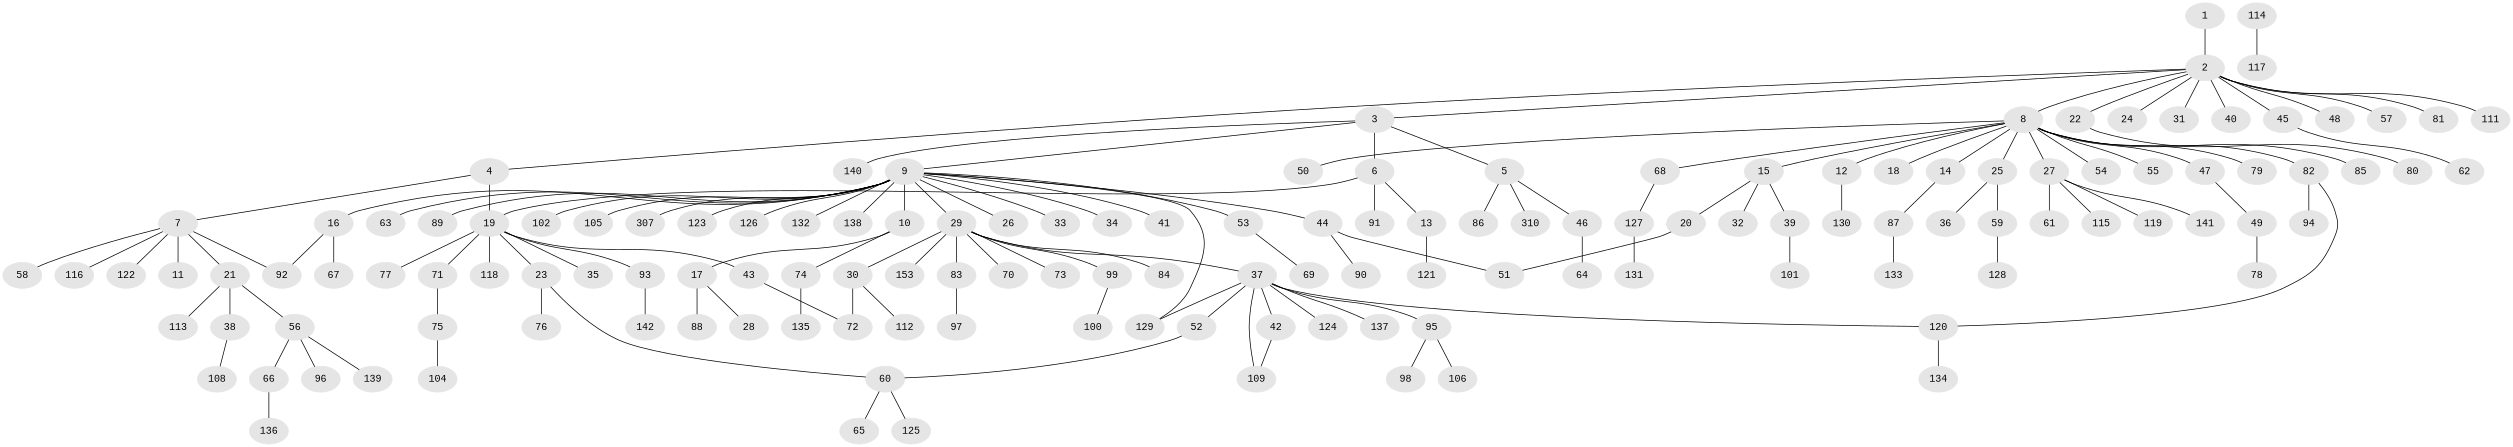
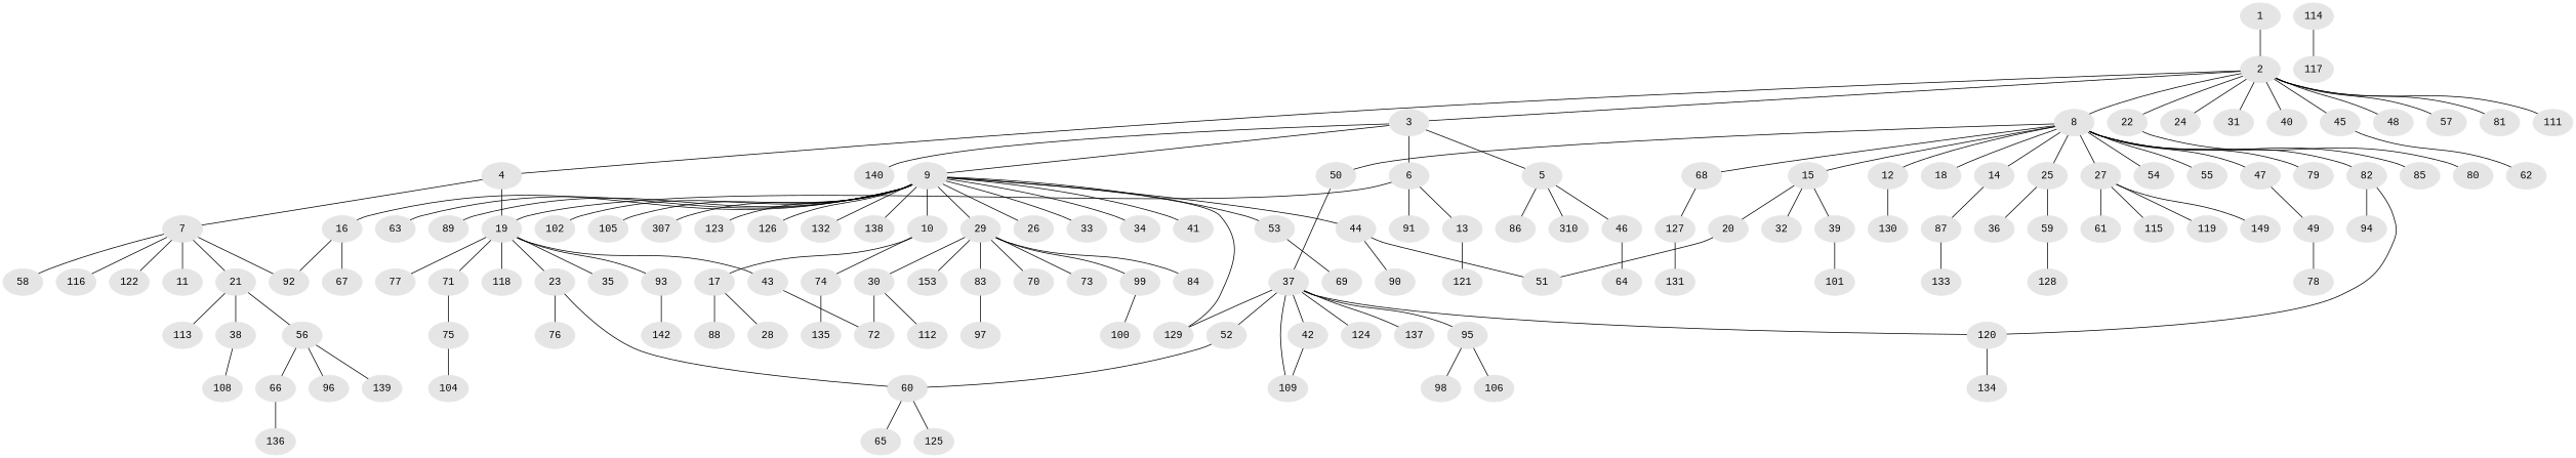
  graph {
    fontname="Liberation Mono"
    node [color=gray90 fontname="Liberation Mono" style=filled]
    edge [fontname="Liberation Mono"]
    1
    2
    3
    4
    8
    22
    24
    31
    40
    45
    48
    57
    81
    111
    5
    6
    9
    140
    7
    19
    12
    14
    15
    18
    25
    27
    47
    50
    54
    55
    68
    79
    82
    85
    80
    62
    46
    86
    n39 [label=310]
    13
    91
    10
    16
    26
    29
    33
    34
    41
    44
    53
    63
    89
    102
    105
    n55 [label=307]
    123
    126
    129
    132
    138
    11
    21
    58
    92
    116
    122
    23
    35
    43
    71
    77
    93
    118
    64
    121
    38
    56
    113
    130
    87
    20
    32
    39
    36
    59
    61
    115
    119
-   141
+   141 [label=149]
    49
    127
    120
    94
    17
    74
    67
    30
    37
    70
    73
    83
    84
    99
    n104 [label=153]
    51
    90
    69
    28
    88
    135
    133
    101
    60
    76
    72
    75
    142
    108
    66
    96
    139
    65
    125
    128
    112
    42
    52
    95
    109
    124
    137
    97
    100
    98
    106
    134
    78
    114
    117
    136
    131
    104
    1 -- 2
    2 -- 3
    2 -- 4
    2 -- 8
    2 -- 22
    2 -- 24
    2 -- 31
    2 -- 40
    2 -- 45
    2 -- 48
    2 -- 57
    2 -- 81
    2 -- 111
    3 -- 5
    3 -- 6
    3 -- 9
    3 -- 140
    4 -- 7
    4 -- 19
    8 -- 12
    8 -- 14
    8 -- 15
    8 -- 18
    8 -- 25
    8 -- 27
    8 -- 47
    8 -- 50
    8 -- 54
    8 -- 55
    8 -- 68
    8 -- 79
    8 -- 82
    8 -- 85
    22 -- 80
    45 -- 62
    5 -- 46
    5 -- 86
    5 -- n39
    6 -- 19
    6 -- 13
    6 -- 91
    9 -- 10
    9 -- 16
    9 -- 26
    9 -- 29
    9 -- 33
    9 -- 34
    9 -- 41
    9 -- 44
    9 -- 53
    9 -- 63
    9 -- 89
    9 -- 102
    9 -- 105
    9 -- n55
    9 -- 123
    9 -- 126
    9 -- 129
    9 -- 132
    9 -- 138
    7 -- 11
    7 -- 21
    7 -- 58
    7 -- 92
    7 -- 116
    7 -- 122
    19 -- 23
    19 -- 35
    19 -- 43
    19 -- 71
    19 -- 77
    19 -- 93
    19 -- 118
    12 -- 130
    14 -- 87
    15 -- 20
    15 -- 32
    15 -- 39
    25 -- 36
    25 -- 59
    27 -- 61
    27 -- 115
    27 -- 119
    27 -- 141
    47 -- 49
    68 -- 127
    82 -- 120
    82 -- 94
    46 -- 64
    13 -- 121
    10 -- 17
    10 -- 74
    16 -- 92
    16 -- 67
    29 -- 30
-   29 -- 37
+   50 -- 37
    29 -- 70
    29 -- 73
    29 -- 83
    29 -- 84
    29 -- 99
    29 -- n104
    44 -- 51
    44 -- 90
    53 -- 69
    21 -- 38
    21 -- 56
    21 -- 113
    23 -- 60
    23 -- 76
    43 -- 72
    71 -- 75
    93 -- 142
    38 -- 108
    56 -- 66
    56 -- 96
    56 -- 139
    87 -- 133
    20 -- 51
    39 -- 101
    59 -- 128
    49 -- 78
    127 -- 131
    120 -- 134
    17 -- 28
    17 -- 88
    74 -- 135
    30 -- 72
    30 -- 112
    37 -- 129
    37 -- 120
    37 -- 42
    37 -- 52
    37 -- 95
    37 -- 109
    37 -- 124
    37 -- 137
    83 -- 97
    99 -- 100
    60 -- 65
    60 -- 125
    75 -- 104
    66 -- 136
    42 -- 109
    52 -- 60
    95 -- 98
    95 -- 106
    114 -- 117
  }
